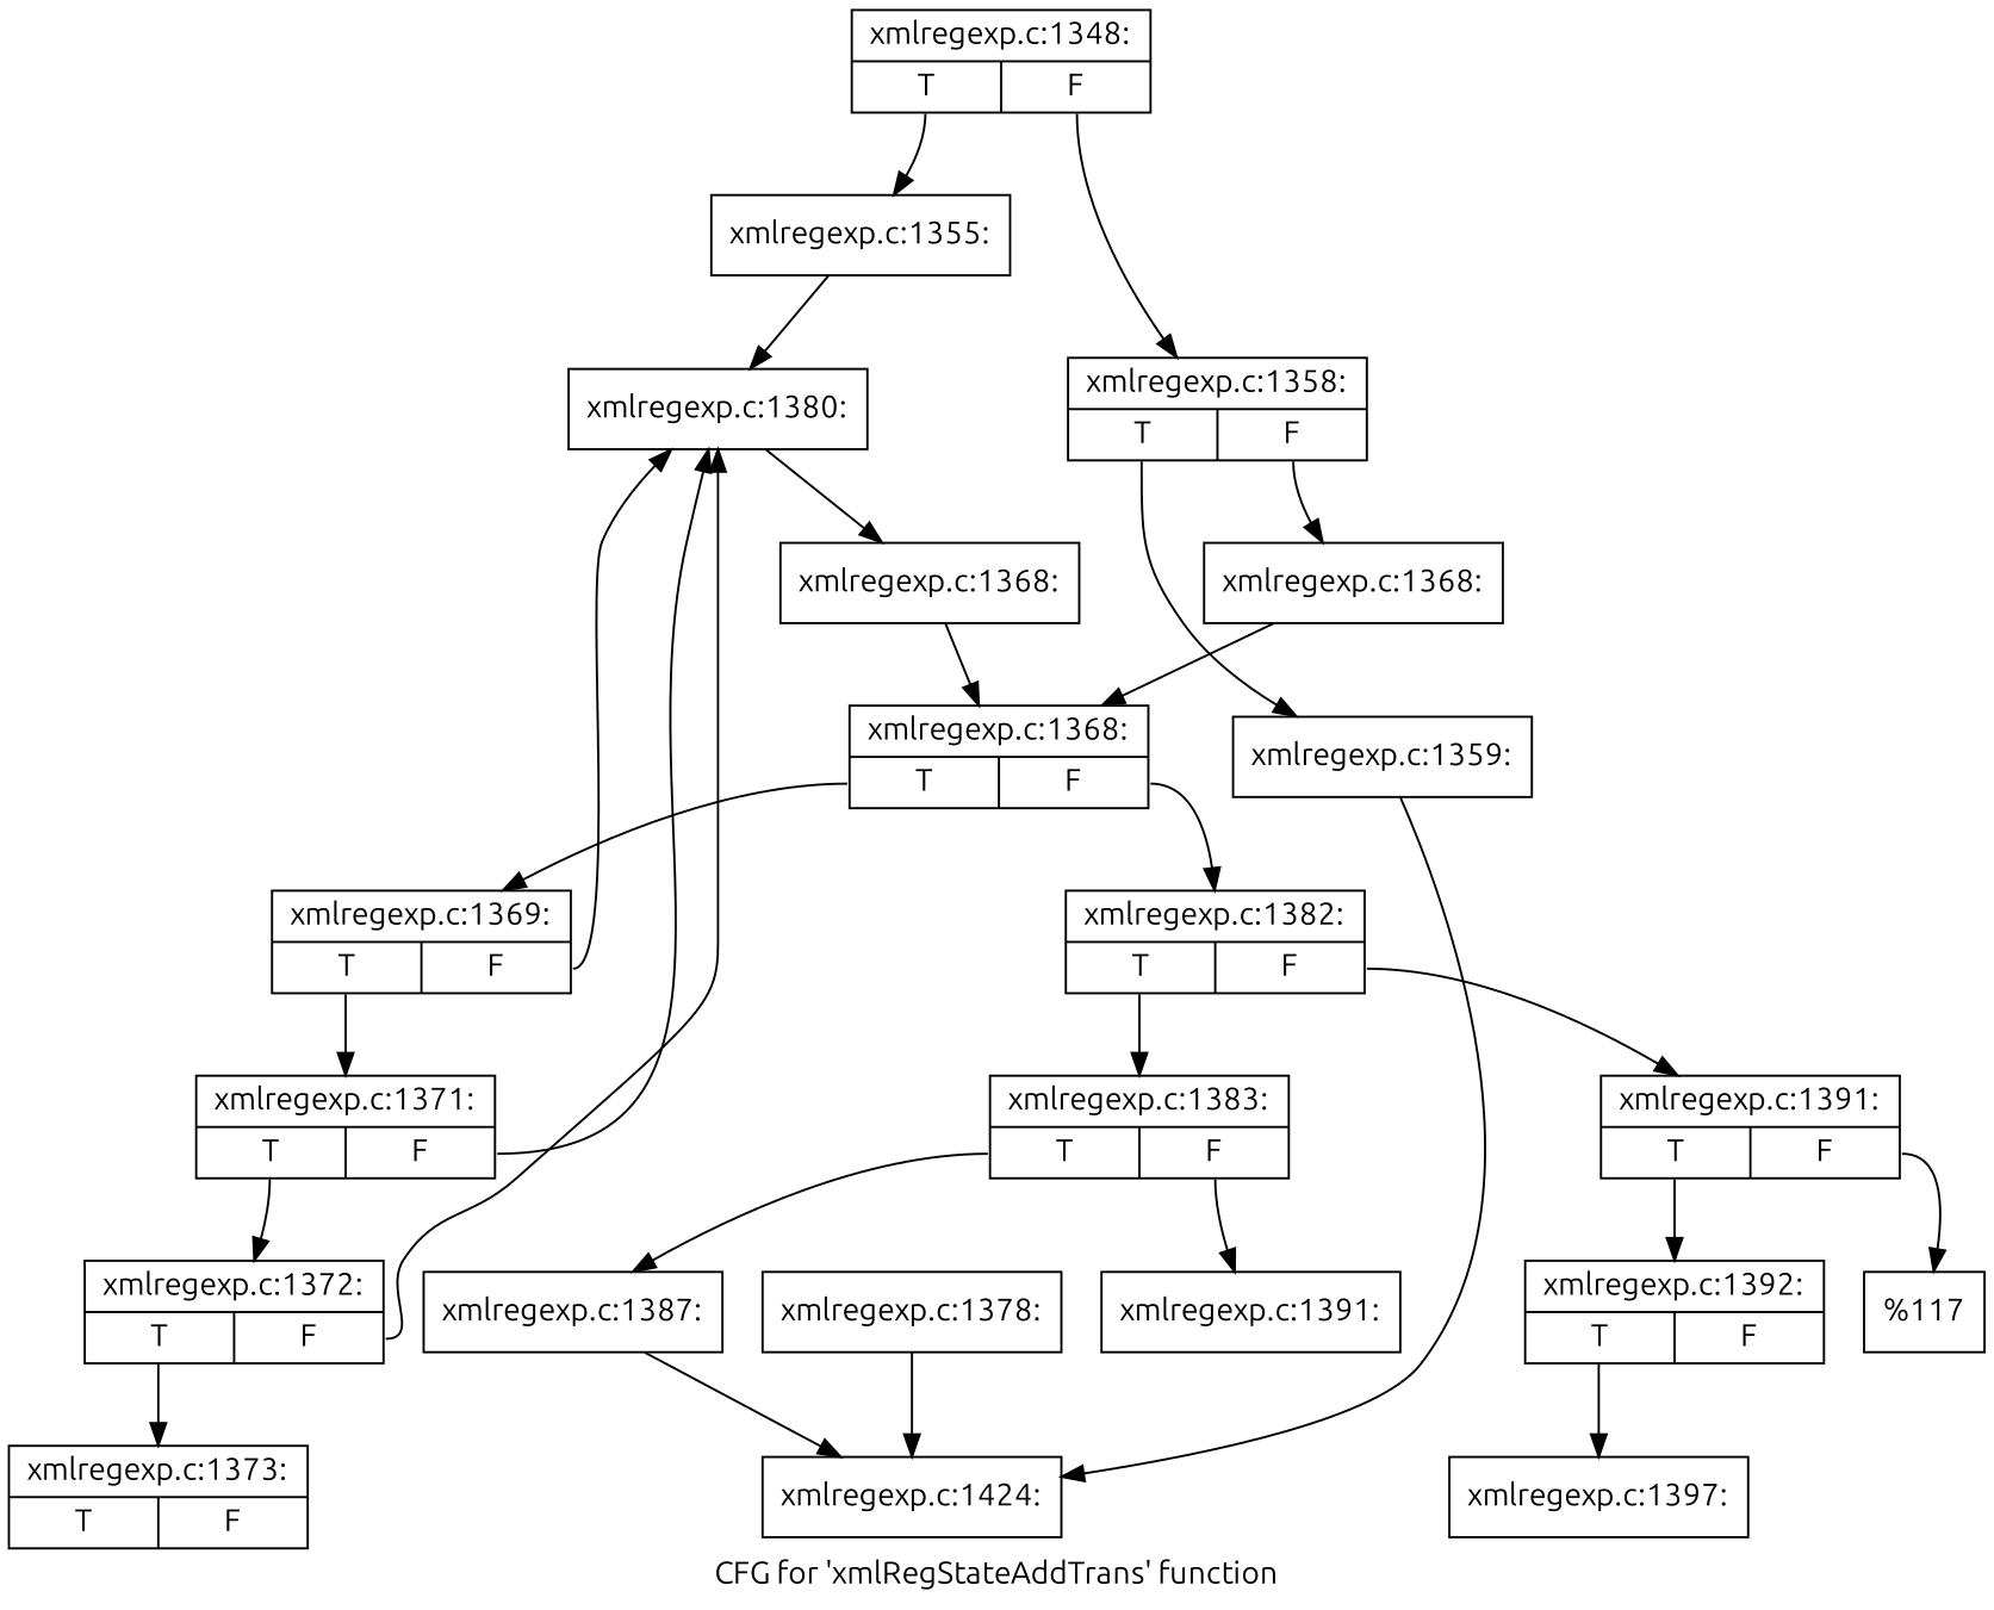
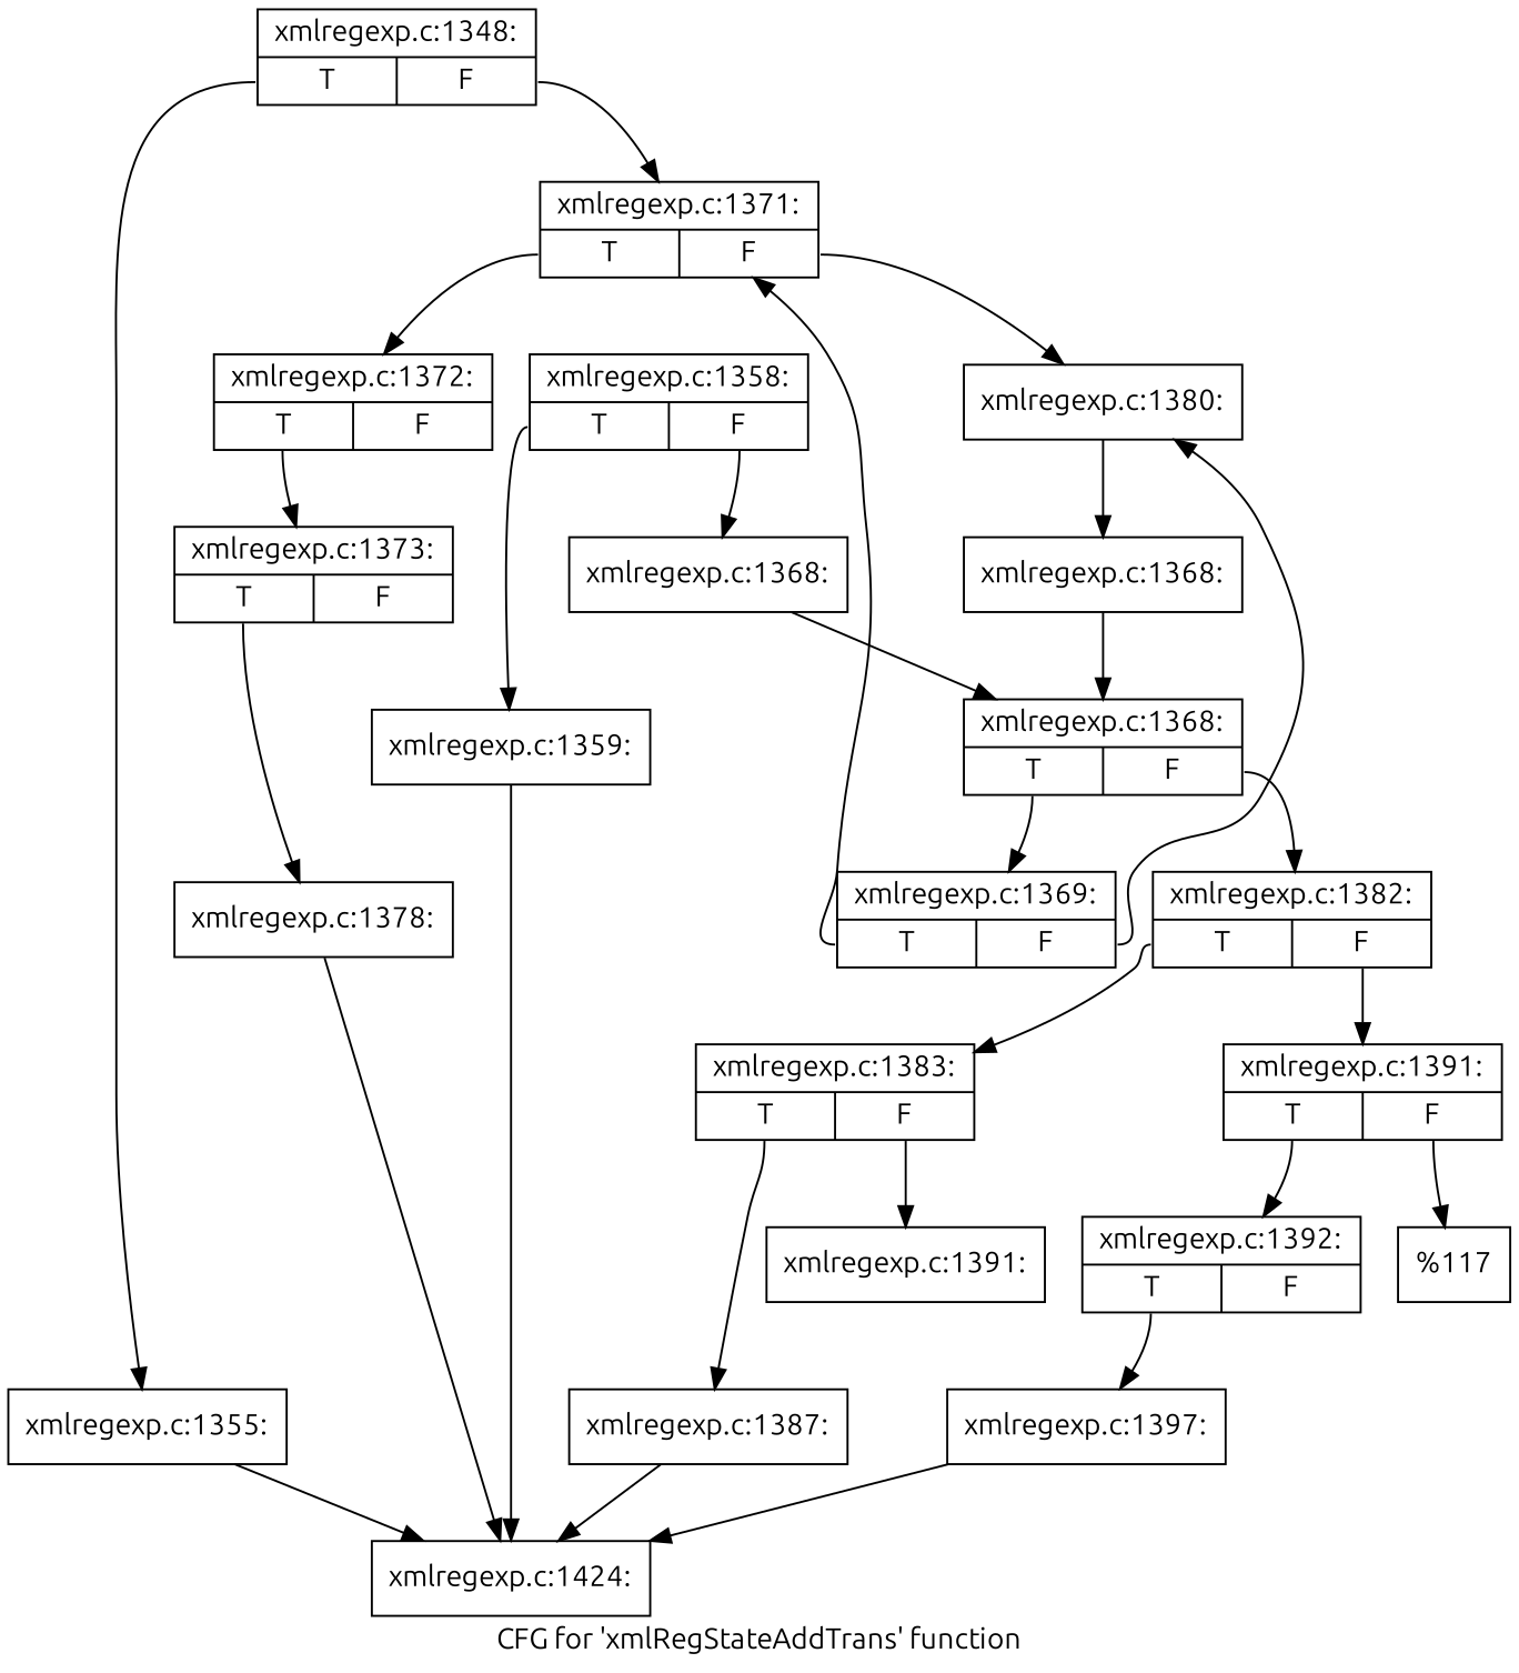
  digraph {
    fontname=Ubuntu
    label="CFG for 'xmlRegStateAddTrans' function"
    node [fontname=Ubuntu shape=record]
    edge [fontname=Ubuntu tailport=s0]
    n1 [label="{xmlregexp.c:1348:|{<s0>T|<s1>F}}"]
    n2 [label="{xmlregexp.c:1355:}"]
    n3 [label="{xmlregexp.c:1358:|{<s0>T|<s1>F}}"]
    n4 [label="{xmlregexp.c:1424:}"]
    n5 [label="{xmlregexp.c:1359:}"]
    n6 [label="{xmlregexp.c:1368:}"]
    n7 [label="{xmlregexp.c:1368:|{<s0>T|<s1>F}}"]
    n8 [label="{xmlregexp.c:1369:|{<s0>T|<s1>F}}"]
    n9 [label="{xmlregexp.c:1382:|{<s0>T|<s1>F}}"]
    n10 [label="{xmlregexp.c:1371:|{<s0>T|<s1>F}}"]
    n11 [label="{xmlregexp.c:1380:}"]
    n12 [label="{xmlregexp.c:1383:|{<s0>T|<s1>F}}"]
    n13 [label="{xmlregexp.c:1391:|{<s0>T|<s1>F}}"]
    n14 [label="{xmlregexp.c:1372:|{<s0>T|<s1>F}}"]
    n15 [label="{xmlregexp.c:1368:}"]
    n16 [label="{xmlregexp.c:1387:}"]
    n17 [label="{xmlregexp.c:1391:}"]
    n18 [label="{xmlregexp.c:1392:|{<s0>T|<s1>F}}"]
    n19 [label="{%117}"]
    n20 [label="{xmlregexp.c:1373:|{<s0>T|<s1>F}}"]
    n21 [label="{xmlregexp.c:1378:}"]
    n22 [label="{xmlregexp.c:1397:}"]
    n1 -> n2
-   n1 -> n3 [tailport=s1]
-   n2 -> n11 [tailport=""]
+   n1 -> n10 [tailport=s1]
+   n2 -> n4 [tailport=""]
    n3 -> n5
    n3 -> n6 [tailport=s1]
    n5 -> n4 [tailport=""]
    n6 -> n7 [tailport=""]
    n7 -> n8
    n7 -> n9 [tailport=s1]
    n8 -> n10
    n8 -> n11 [tailport=s1]
    n9 -> n12
    n9 -> n13 [tailport=s1]
    n10 -> n11 [tailport=s1]
    n10 -> n14
    n11 -> n15 [tailport=""]
    n12 -> n16
    n12 -> n17 [tailport=s1]
    n13 -> n18
    n13 -> n19 [tailport=s1]
-   n14 -> n11 [tailport=s1]
    n14 -> n20
    n15 -> n7 [tailport=""]
    n16 -> n4 [tailport=""]
    n18 -> n22
+   n20 -> n21
    n21 -> n4 [tailport=""]
+   n22 -> n4 [tailport=""]
  }
